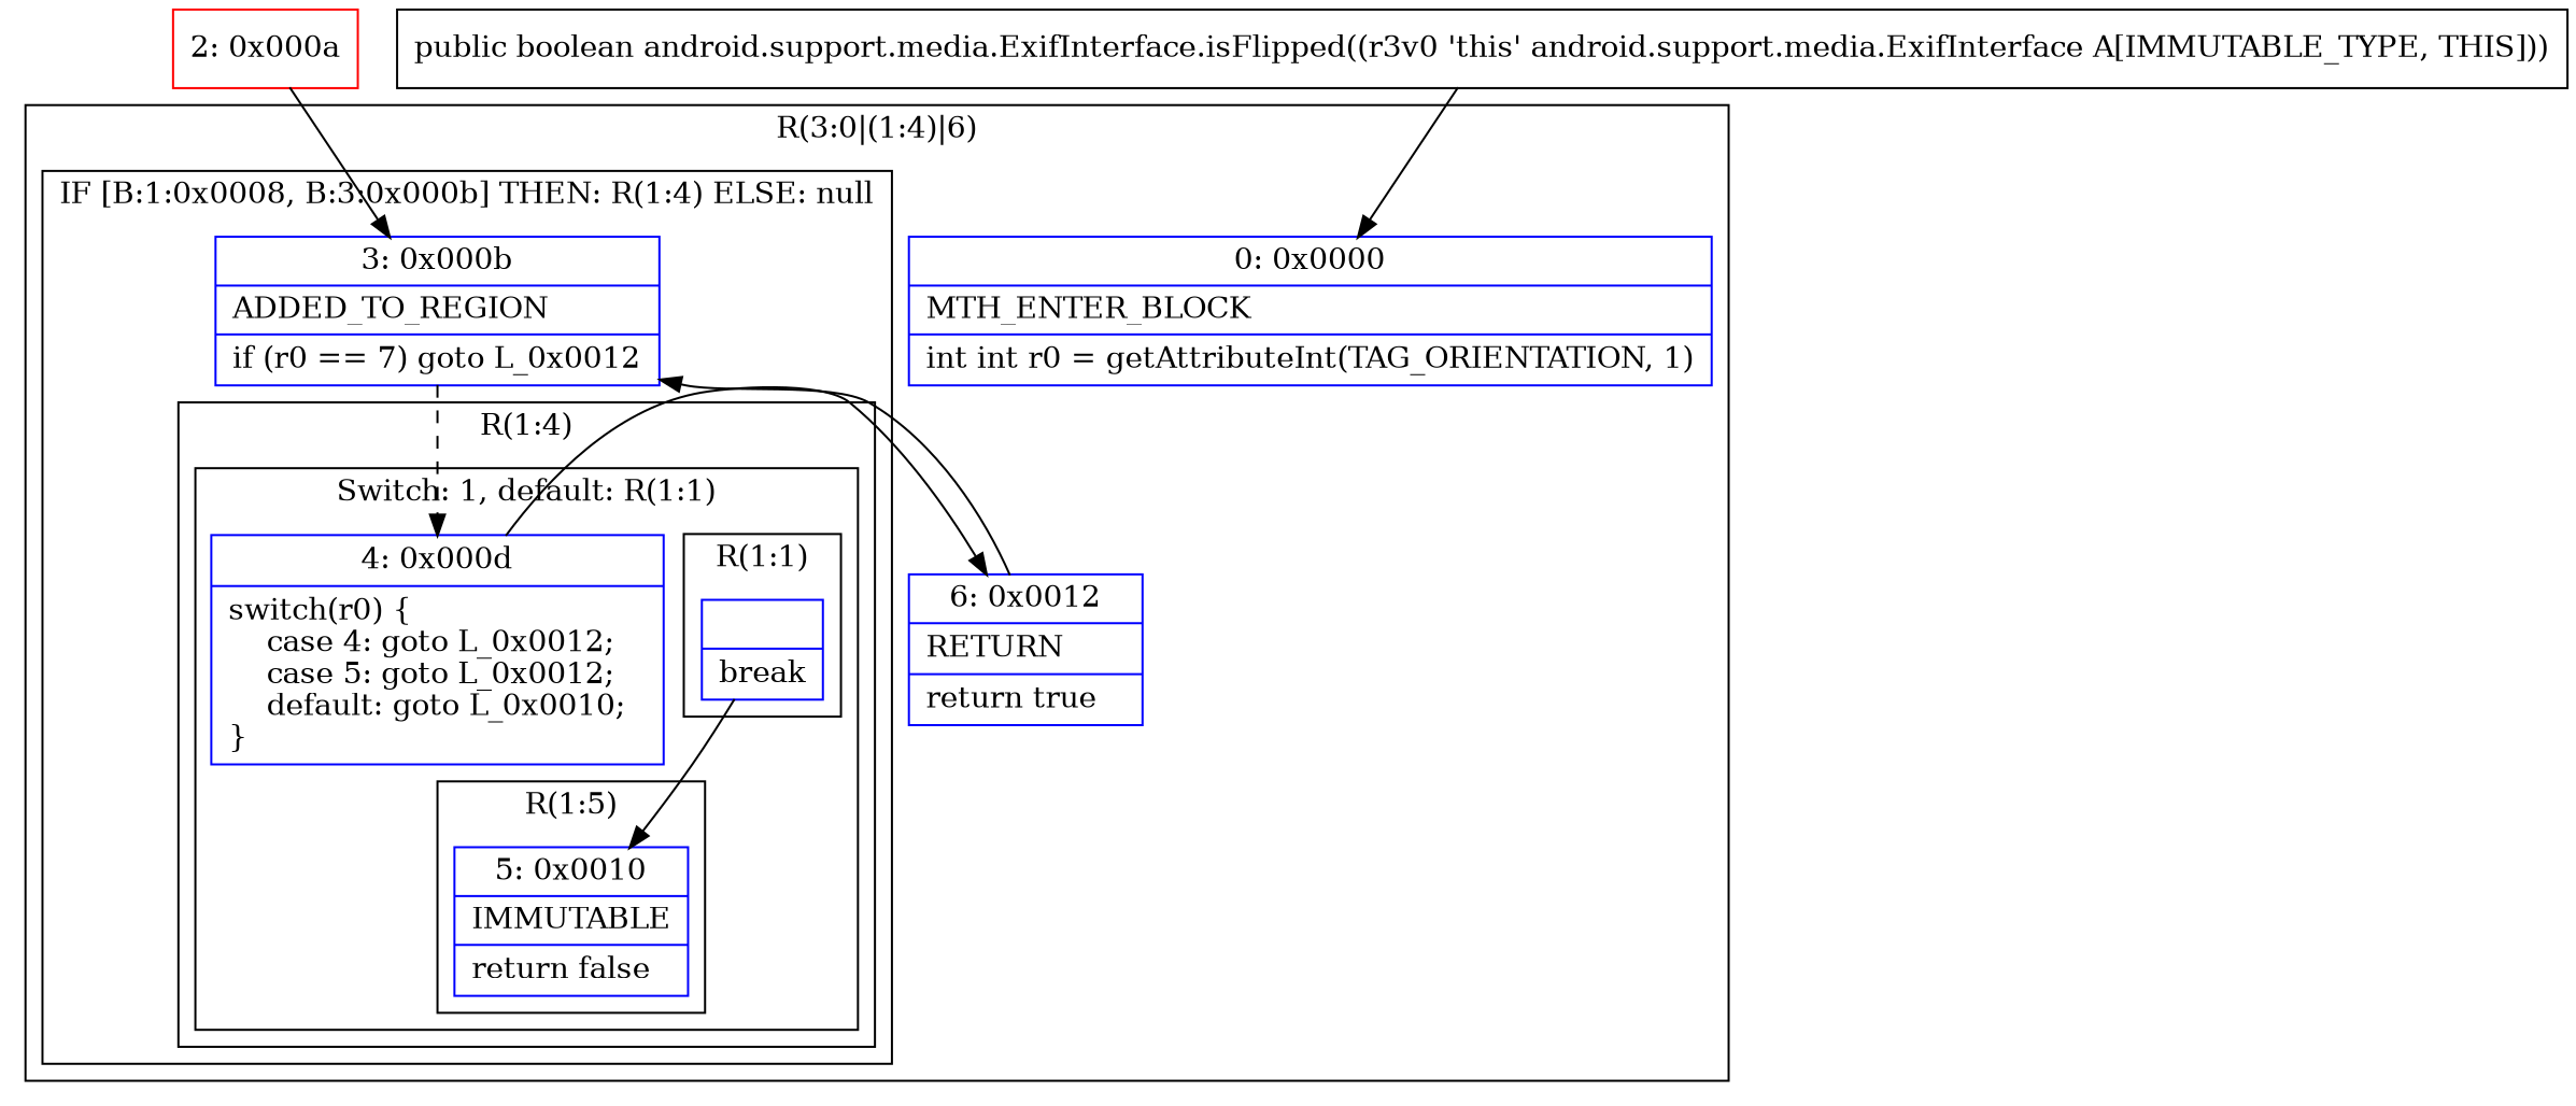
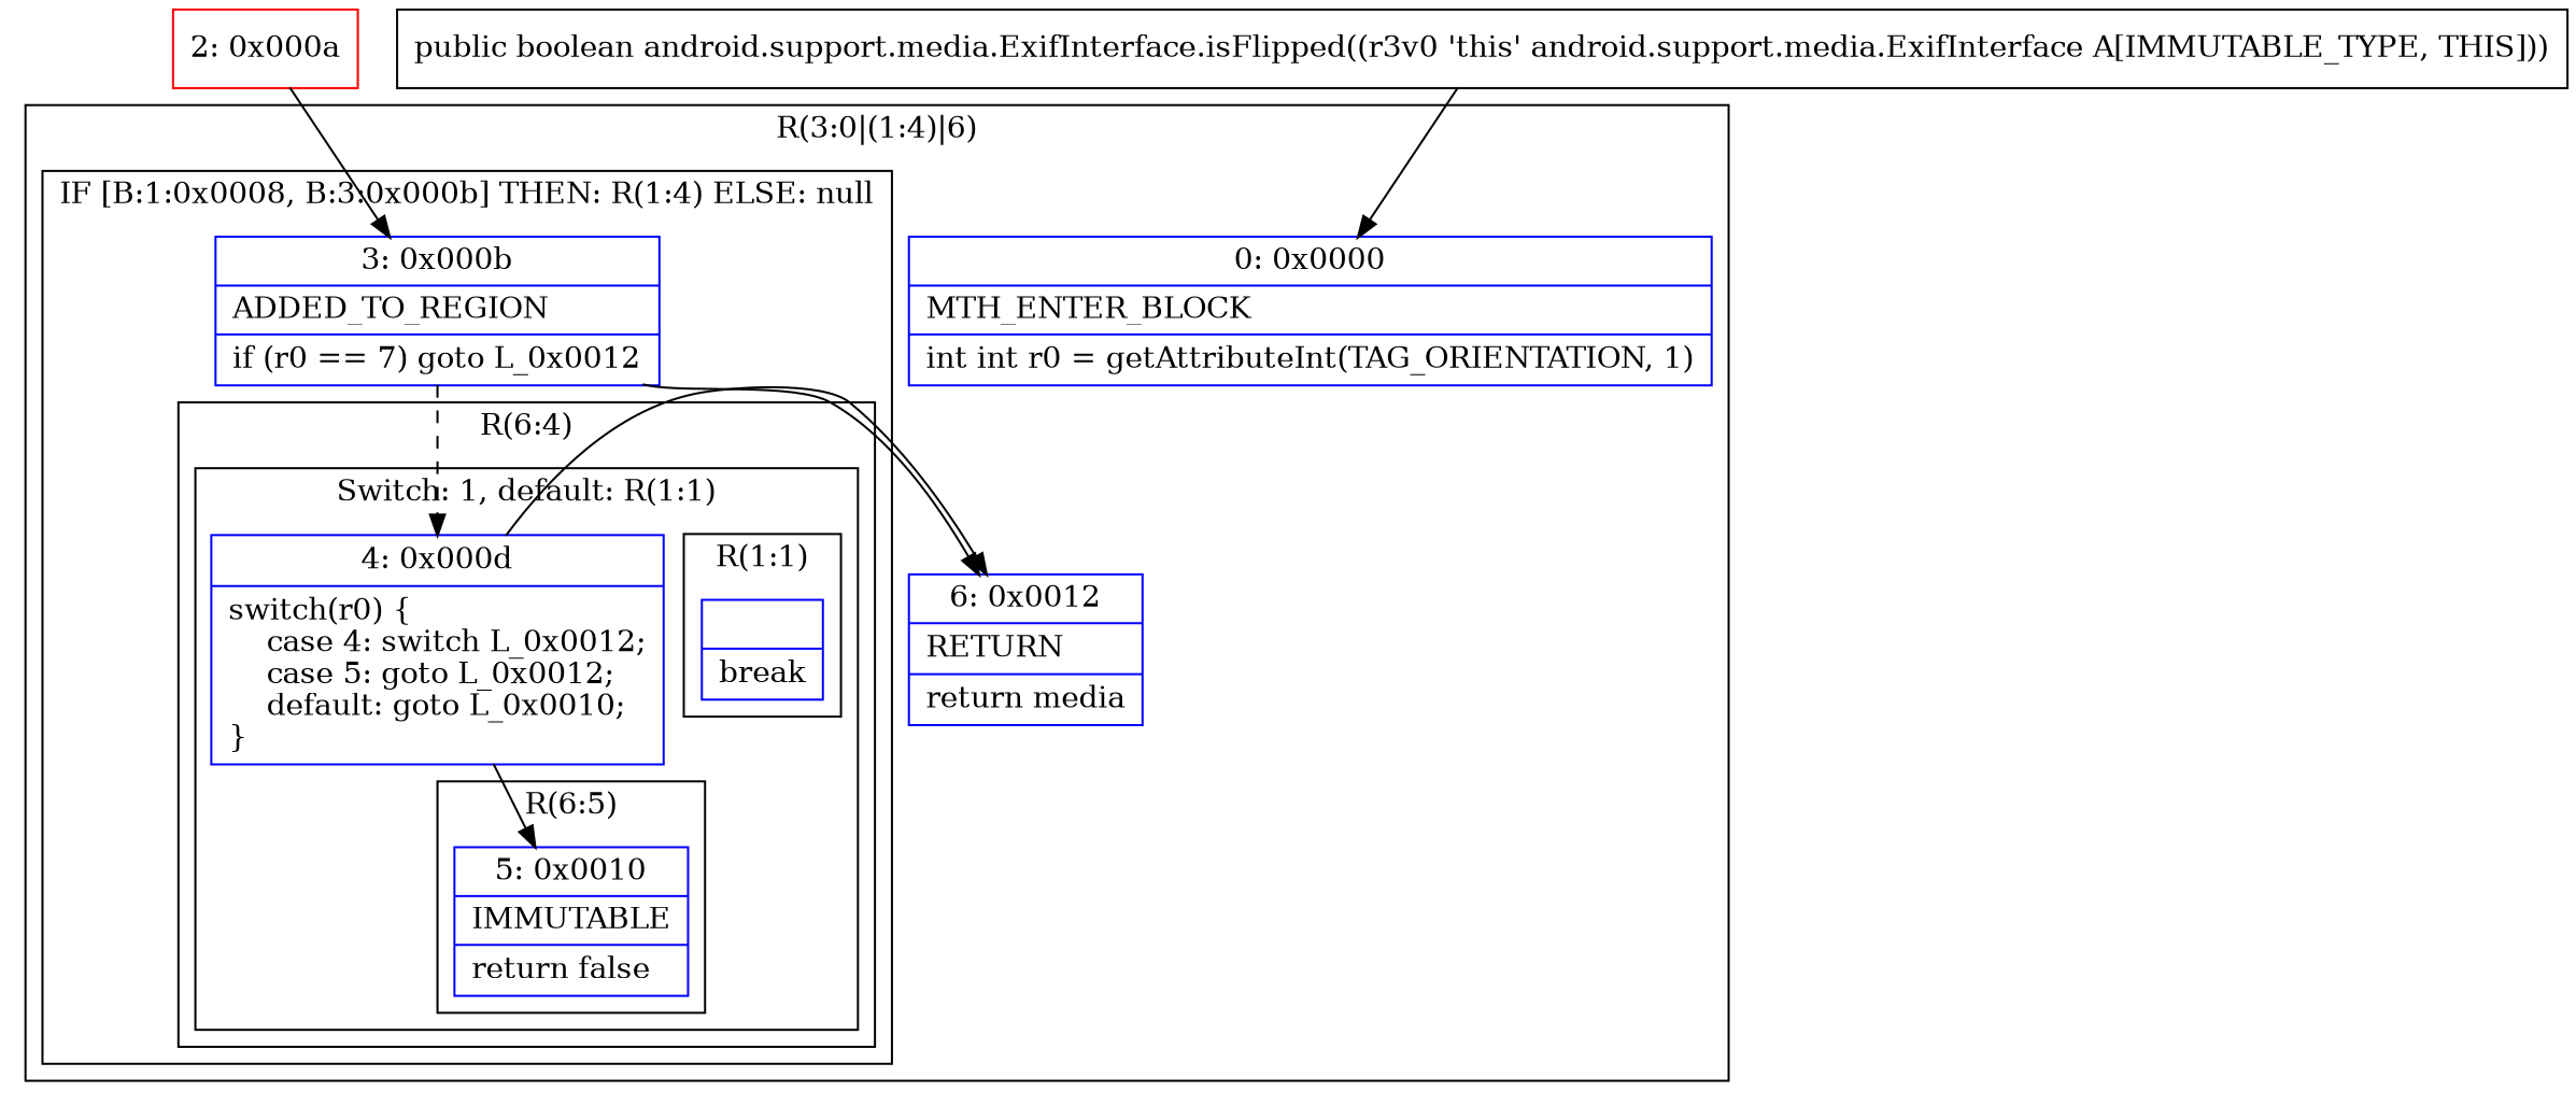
  digraph {
    node [color=blue shape=record]
    n1 [label="{|break\l}"]
    n2 [label="{5\:\ 0x0010|IMMUTABLE\l|return false\l}"]
-   n3 [label="{4\:\ 0x000d|switch(r0) \{\l    case 4: goto L_0x0012;\l    case 5: goto L_0x0012;\l    default: goto L_0x0010;\l\}\l}"]
+   n3 [label="{4\:\ 0x000d|switch(r0) \{\l    case 4: switch L_0x0012;\l    case 5: goto L_0x0012;\l    default: goto L_0x0010;\l\}\l}"]
    n4 [label="{3\:\ 0x000b|ADDED_TO_REGION\l|if (r0 == 7) goto L_0x0012\l}"]
    n5 [label="{0\:\ 0x0000|MTH_ENTER_BLOCK\l|int int r0 = getAttributeInt(TAG_ORIENTATION, 1)\l}"]
-   n6 [label="{6\:\ 0x0012|RETURN\l|return true\l}"]
+   n6 [label="{6\:\ 0x0012|RETURN\l|return media\l}"]
    n7 [color=red label="{2\:\ 0x000a}"]
    n8 [label="{public boolean android.support.media.ExifInterface.isFlipped((r3v0 'this' android.support.media.ExifInterface A[IMMUTABLE_TYPE, THIS])) }" color=""]
    subgraph cluster_1 {
      label="R(3:0|(1:4)|6)"
      n5
      n6
      subgraph cluster_2 {
        label="IF [B:1:0x0008, B:3:0x000b] THEN: R(1:4) ELSE: null"
        n4
        subgraph cluster_3 {
-         label="R(1:4)"
+         label="R(6:4)"
          subgraph cluster_4 {
            label="Switch: 1, default: R(1:1)"
            n3
            subgraph cluster_5 {
              label="R(1:1)"
              n1
            }
            subgraph cluster_6 {
-             label="R(1:5)"
+             label="R(6:5)"
              n2
            }
          }
        }
      }
    }
-   n1 -> n2
+   n3 -> n2
    n3 -> n6
    n4 -> n3 [style=dashed]
-   n6 -> n4
+   n4 -> n6
    n7 -> n4
    n8 -> n5
  }
